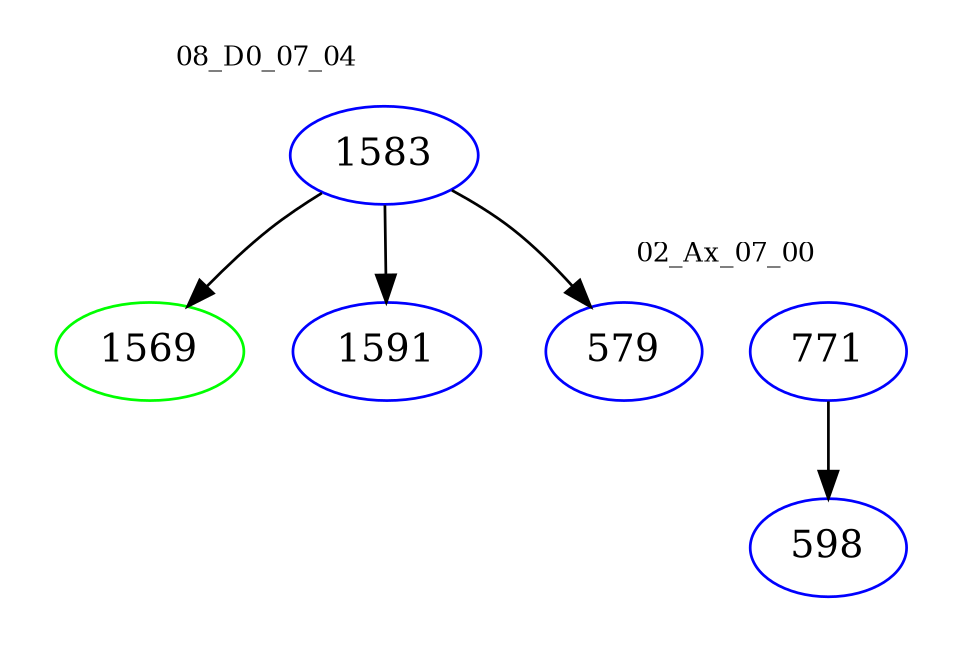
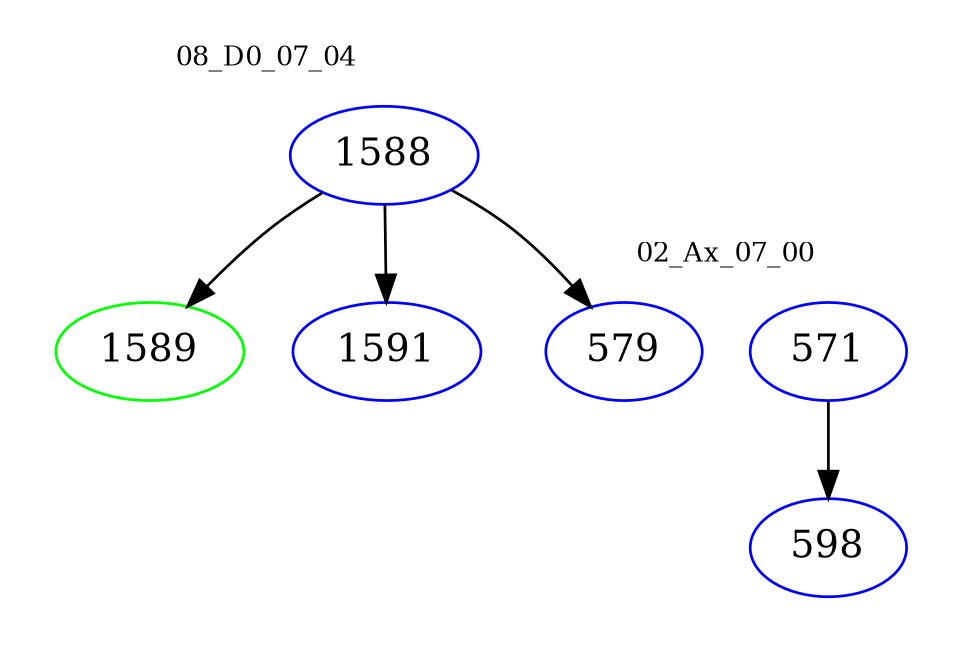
  digraph {
    fontname="DejaVu Serif"
    node [color=blue fontname="DejaVu Serif"]
    edge [color=black fontname="DejaVu Serif"]
-   n1 [label=771]
+   n1 [label=571]
    n2 [label=579]
    n3 [label=598]
-   n4 [label=1583]
-   n5 [color=green label=1569]
+   n4 [label=1588]
+   n5 [color=green label=1589]
    n6 [label=1591]
    subgraph cluster_1 {
      color=white
      fontsize=10
      label="02_Ax_07_00"
      n1
      n2
      n3
    }
    subgraph cluster_2 {
      color=white
      fontsize=10
      label="08_D0_07_04"
      n4
      n5
      n6
    }
    n1 -> n3
    n4 -> n2
    n4 -> n5
    n4 -> n6
  }
